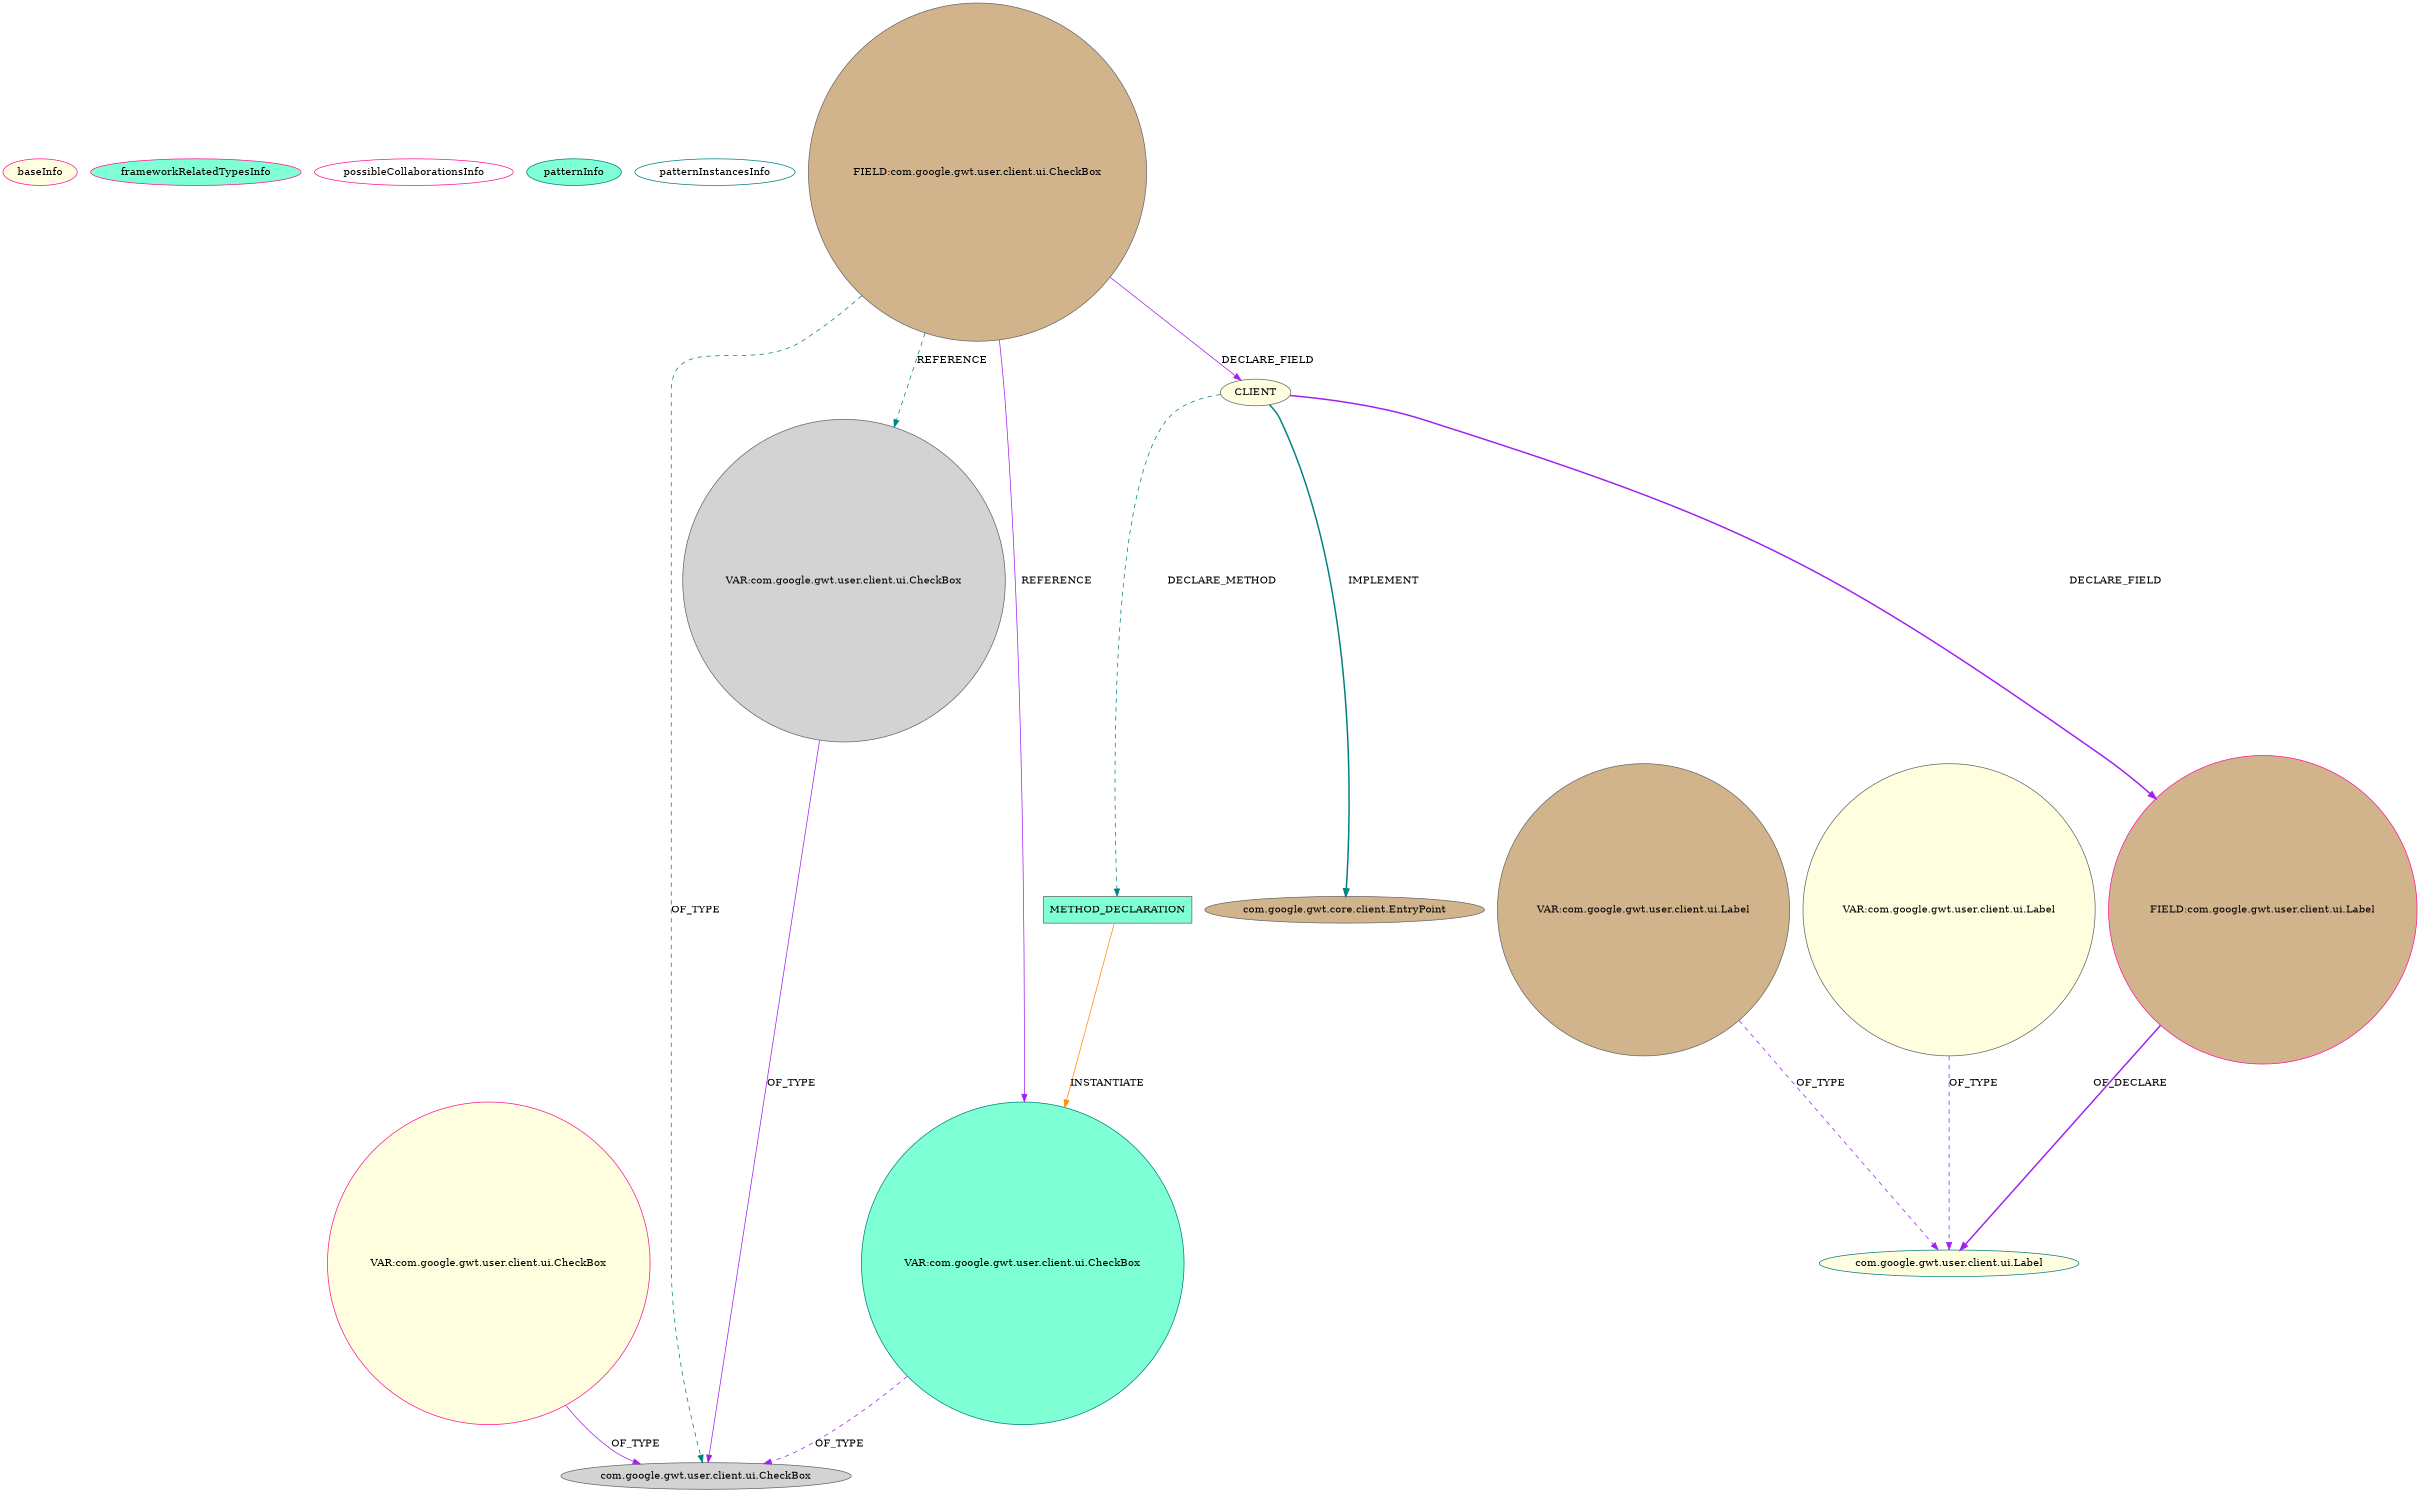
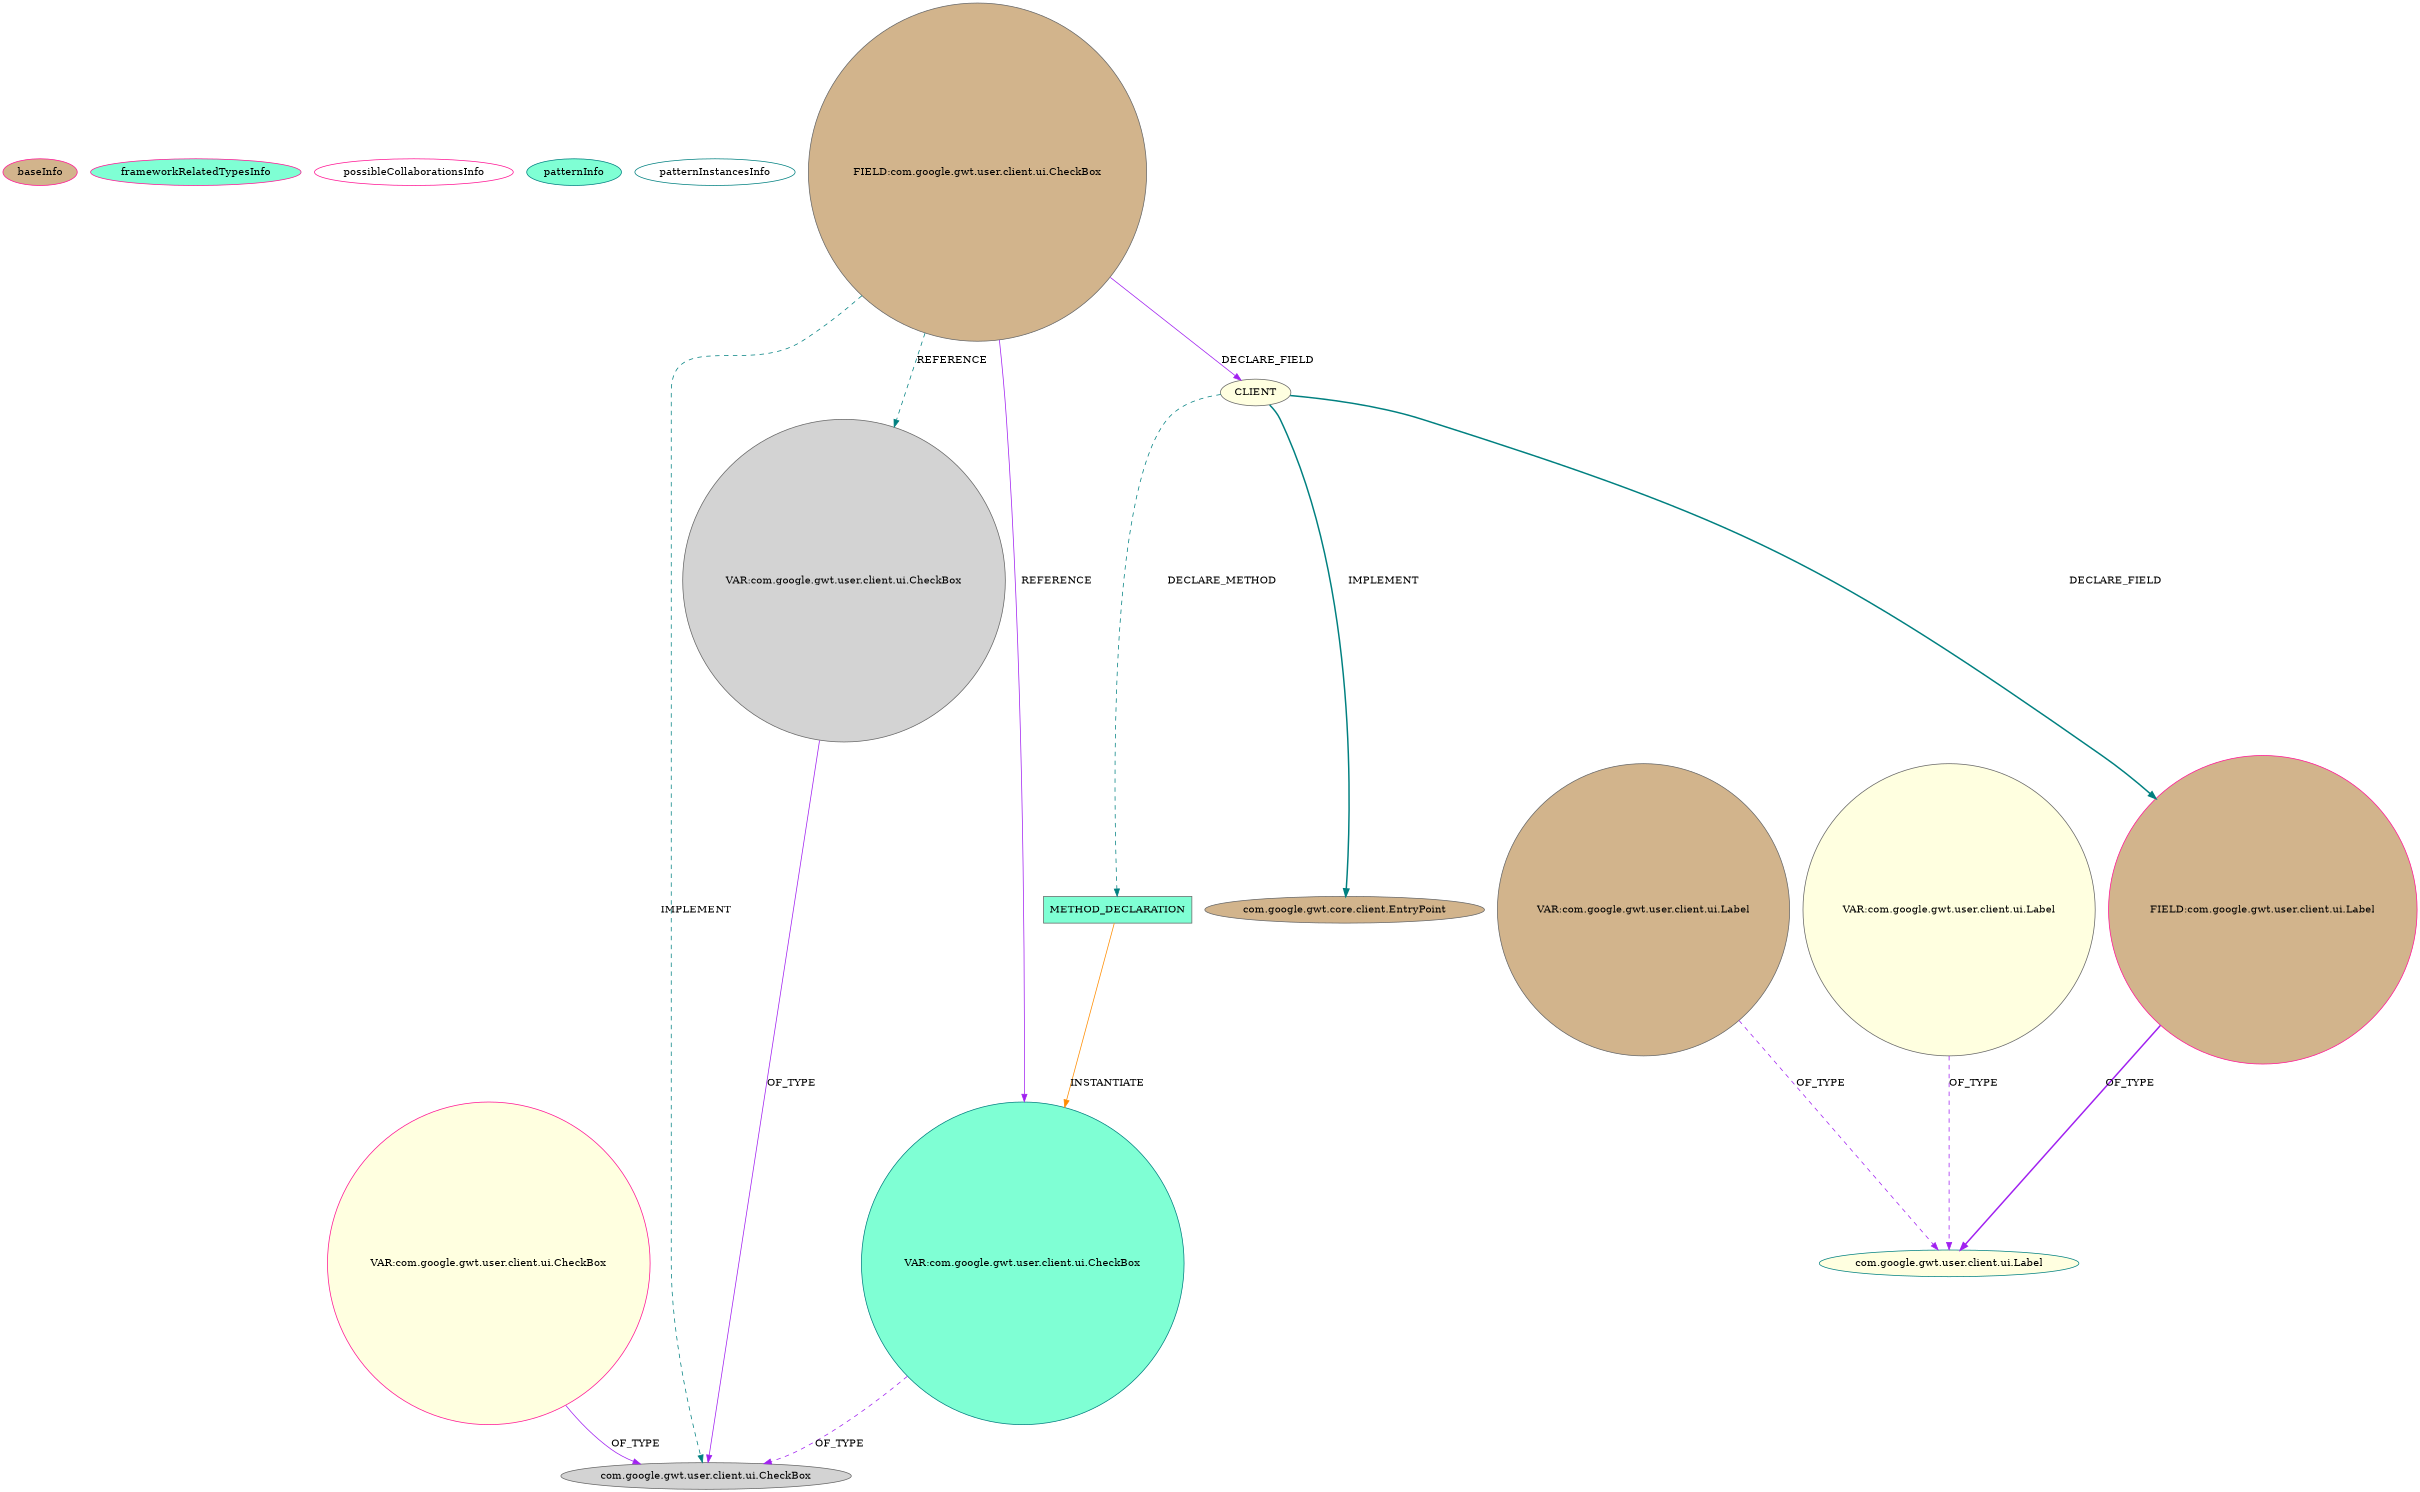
  digraph {
    node [color=gray40 fillcolor=tan style=filled isFrameworkType=false]
    edge [color=purple style=dashed]
-   baseInfo [category=pattern color=deeppink fillcolor=lightyellow graphId=418 isAnonymous=false possibleRelation=false isFrameworkType=""]
+   baseInfo [category=pattern color=deeppink graphId=418 isAnonymous=false possibleRelation=false isFrameworkType=""]
    frameworkRelatedTypesInfo [0="com.google.gwt.core.client.EntryPoint" color=deeppink fillcolor=aquamarine isFrameworkType=""]
    possibleCollaborationsInfo [color=deeppink fillcolor=white isFrameworkType=""]
    patternInfo [color=teal fillcolor=aquamarine frequency=2.0 patternRootClient=0 isFrameworkType=""]
    patternInstancesInfo [0="DeannaSurma-Census~/DeannaSurma-Census/Census-master/src/com/cs4302/census/client/Census.java~Census~109" 1="jdpatterson-spotify-lottery~/jdpatterson-spotify-lottery/spotify-lottery-master/src/com/vercer/spotify/lottery/client/LotteryEntryPoint.java~LotteryEntryPoint~3145" color=teal fillcolor=white isFrameworkType=""]
    n6 [fillcolor=lightgrey label="com.google.gwt.user.client.ui.CheckBox" vertexType=FRAMEWORK_CLASS_TYPE]
    n7 [color=deeppink fillcolor=lightyellow label="VAR:com.google.gwt.user.client.ui.CheckBox" shape=circle vertexType=VARIABLE_EXPRESION]
    n8 [label="FIELD:com.google.gwt.user.client.ui.CheckBox" shape=circle vertexType=FIELD_DECLARATION]
    n9 [fillcolor=lightgrey label="VAR:com.google.gwt.user.client.ui.CheckBox" shape=circle vertexType=VARIABLE_EXPRESION]
    n10 [color=teal fillcolor=aquamarine label="VAR:com.google.gwt.user.client.ui.CheckBox" shape=circle vertexType=VARIABLE_EXPRESION]
    n11 [fillcolor=lightyellow label=CLIENT vertexType=ROOT_CLIENT_CLASS_DECLARATION]
    n12 [color=deeppink label="FIELD:com.google.gwt.user.client.ui.Label" shape=circle vertexType=FIELD_DECLARATION]
    n13 [label="com.google.gwt.core.client.EntryPoint" vertexType=FRAMEWORK_INTERFACE_TYPE]
    n14 [fillcolor=aquamarine label=METHOD_DECLARATION shape=box vertexType=CLIENT_METHOD_DECLARATION]
    n15 [color=teal fillcolor=lightyellow label="com.google.gwt.user.client.ui.Label" vertexType=FRAMEWORK_CLASS_TYPE]
    n16 [label="VAR:com.google.gwt.user.client.ui.Label" shape=circle vertexType=VARIABLE_EXPRESION]
    n17 [fillcolor=lightyellow label="VAR:com.google.gwt.user.client.ui.Label" shape=circle vertexType=VARIABLE_EXPRESION]
    n7 -> n6 [label=OF_TYPE style=solid]
-   n8 -> n6 [color=teal label=OF_TYPE]
+   n8 -> n6 [color=teal label=IMPLEMENT]
    n8 -> n9 [color=teal label=REFERENCE]
    n8 -> n10 [label=REFERENCE style=solid]
    n8 -> n11 [label=DECLARE_FIELD style=solid]
    n9 -> n6 [label=OF_TYPE style=solid]
    n10 -> n6 [label=OF_TYPE]
-   n11 -> n12 [label=DECLARE_FIELD style=bold]
+   n11 -> n12 [color=teal label=DECLARE_FIELD style=bold]
    n11 -> n13 [color=teal label=IMPLEMENT style=bold]
    n11 -> n14 [color=teal label=DECLARE_METHOD]
-   n12 -> n15 [label=OF_DECLARE style=bold]
+   n12 -> n15 [label=OF_TYPE style=bold]
    n14 -> n10 [color=darkorange label=INSTANTIATE style=solid]
    n16 -> n15 [label=OF_TYPE]
    n17 -> n15 [label=OF_TYPE]
  }
